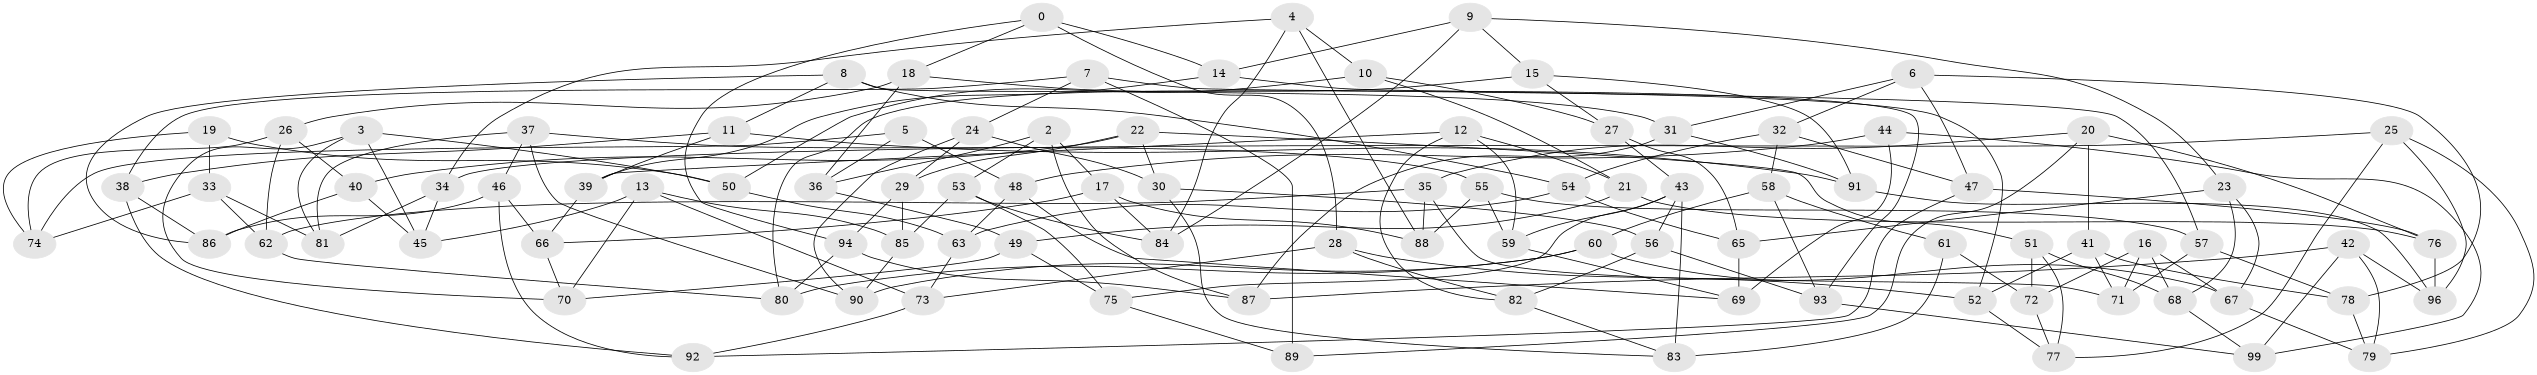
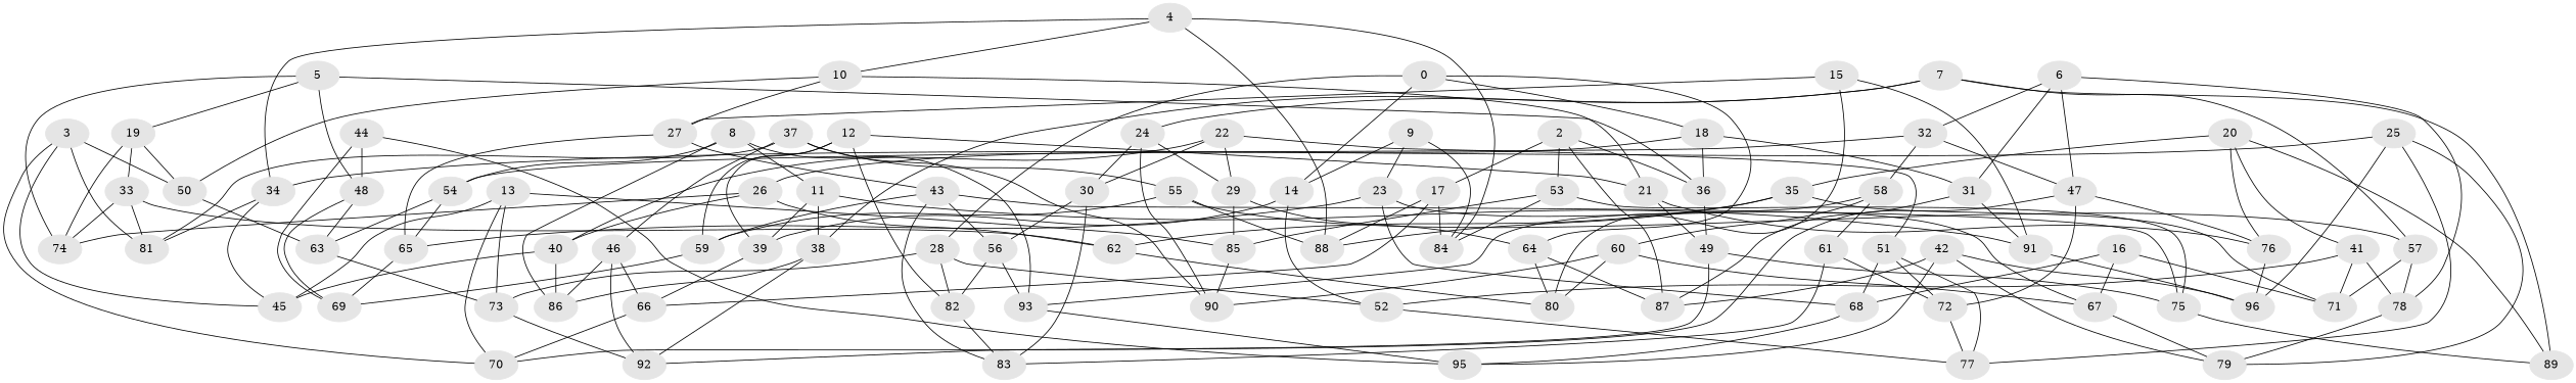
  graph {
    node [color=gray90 style=filled]
    n1 [label=0]
    14
    18
    28
-   64 [label=94]
+   64
    39
    52
    36
    31
    26
    82
    73
    87
    80
    2
    17
    53
    84
    88
    66
    49
    85
    75
    3
    45
    50
    70
    81
    63
    4
    10
    34
    21
    27
    5
    19
    48
    74
    33
    69
    6
    32
    47
    78
    91
    54
    58
    76
    92
    79
    7
    24
    38
    57
    89
    29
    30
    90
    86
    71
    8
    11
    93
    65
-   95 [label=99]
+   95
    9
    15
    23
    67
    68
    43
    n72 [label=96]
    12
    59
    83
    13
    77
    16
    72
    40
    62
    20
    35
    41
    22
    51
    56
    25
    60
    61
    37
    46
    55
    42
    44
    n1 -- 14
    n1 -- 18
    n1 -- 28
    n1 -- 64
    14 -- 39
    14 -- 52
    18 -- 36
    18 -- 31
    18 -- 26
    28 -- 52
    28 -- 82
    28 -- 73
    64 -- 87
    64 -- 80
    39 -- 66
    52 -- 77
    36 -- 49
    31 -- 87
    31 -- 91
    26 -- 74
    26 -- 40
    26 -- 62
    82 -- 83
    73 -- 92
    2 -- 36
    2 -- 87
    2 -- 17
    2 -- 53
    17 -- 84
    17 -- 88
    17 -- 66
    53 -- 84
    53 -- 85
    53 -- 75
    66 -- 70
    49 -- 75
    49 -- 70
    85 -- 90
    75 -- 89
    3 -- 45
    3 -- 50
    3 -- 70
    3 -- 81
    50 -- 63
    63 -- 73
    4 -- 84
    4 -- 88
    4 -- 10
    4 -- 34
    10 -- 50
    10 -- 21
    10 -- 27
    34 -- 45
    34 -- 81
    21 -- 49
    21 -- 76
    27 -- 65
    27 -- 43
    5 -- 36
+   5 -- 19
    5 -- 48
    5 -- 74
    19 -- 50
    19 -- 74
    19 -- 33
    48 -- 63
    48 -- 69
    33 -- 81
    33 -- 74
    33 -- 62
    6 -- 31
    6 -- 32
    6 -- 47
    6 -- 78
    32 -- 47
    32 -- 54
    32 -- 58
    47 -- 76
    47 -- 92
    78 -- 79
    91 -- n72
    54 -- 63
    54 -- 65
    58 -- 93
    58 -- 60
    58 -- 61
    76 -- n72
    7 -- 24
    7 -- 38
    7 -- 57
    7 -- 89
    24 -- 29
    24 -- 30
    24 -- 90
    38 -- 92
    38 -- 86
    57 -- 78
    57 -- 71
    29 -- 64
    29 -- 85
    30 -- 83
    30 -- 56
    8 -- 54
    8 -- 86
    8 -- 11
    8 -- 93
    11 -- 39
    11 -- 91
    11 -- 38
    93 -- 95
    65 -- 69
    9 -- 14
    9 -- 84
-   9 -- 15
    9 -- 23
    15 -- 80
    15 -- 27
    15 -- 91
    23 -- 65
    23 -- 67
    23 -- 68
    67 -- 79
    68 -- 95
    43 -- 75
    43 -- 59
    43 -- 83
    43 -- 56
    12 -- 39
    12 -- 82
    12 -- 21
    12 -- 59
    59 -- 69
    13 -- 73
    13 -- 85
    13 -- 45
    13 -- 70
    16 -- 71
    16 -- 67
    16 -- 68
-   16 -- 72
+   47 -- 72
    72 -- 77
    40 -- 45
    40 -- 86
    62 -- 80
    20 -- 76
    20 -- 89
    20 -- 35
    20 -- 41
    35 -- 88
    35 -- 71
    35 -- 62
    41 -- 52
    41 -- 78
    41 -- 71
    22 -- 29
    22 -- 30
    22 -- 40
    22 -- 51
    51 -- 68
    51 -- 77
    51 -- 72
    56 -- 82
    56 -- 93
    25 -- 34
    25 -- 79
    25 -- n72
    25 -- 77
    60 -- 80
    60 -- 90
    60 -- 67
    61 -- 83
    61 -- 72
    37 -- 81
    37 -- 90
    37 -- 46
    37 -- 55
    46 -- 66
    46 -- 92
    46 -- 86
    55 -- 88
    55 -- 57
    55 -- 59
    42 -- 87
    42 -- 79
    42 -- 95
    42 -- n72
    44 -- 48
    44 -- 69
    44 -- 95
  }
